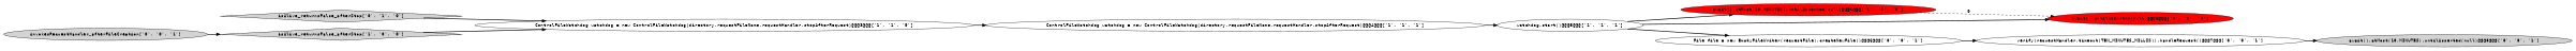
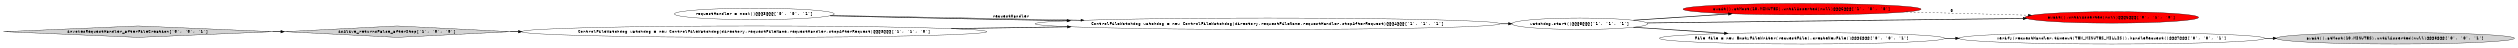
  digraph {
    fontname="DejaVu Sans Mono"
    rankdir=LR
    node [fillcolor=white fontname="DejaVu Sans Mono" shape=ellipse style=filled]
    edge [fontname="DejaVu Sans Mono" style=bold]
    n1 [fillcolor=lightgray label="isAlive_returnsFalse_afterStop['1', '0', '0']" shape=diamond]
    n2 [label="ControlFileWatchdog watchdog = new ControlFileWatchdog(directory,requestFileName,requestHandler,stopAfterRequest)@@@3@@@['1', '1', '0']"]
    n3 [label="ControlFileWatchdog watchdog = new ControlFileWatchdog(directory,requestFileName,requestHandler,stopAfterRequest)@@@4@@@['1', '1', '1']"]
    n4 [fillcolor=red label="await().atMost(10,MINUTES).untilAsserted(null)@@@6@@@['1', '0', '0']"]
    n5 [fillcolor=red label="await().untilAsserted(null)@@@6@@@['0', '1', '0']"]
-   n6 [fillcolor=lightgray label="isAlive_returnsFalse_afterStop['0', '1', '0']" shape=diamond]
    n7 [fillcolor=lightgray label="await().atMost(10,MINUTES).untilAsserted(null)@@@8@@@['0', '0', '1']"]
+   n8 [label="requestHandler = mock()@@@3@@@['0', '0', '1']"]
    n9 [label="watchdog.start()@@@5@@@['1', '1', '1']"]
    n10 [label="verify(requestHandler,timeout(TEN_MINUTES_MILLIS)).handleRequest()@@@7@@@['0', '0', '1']"]
    n11 [label="File file = new EmptyFileWriter(requestFile).createNewFile()@@@6@@@['0', '0', '1']"]
-   n12 [fillcolor=lightgray label="invokesRequestHandler_afterFileCreation['0', '0', '1']"]
+   n12 [fillcolor=lightgray label="invokesRequestHandler_afterFileCreation['0', '0', '1']" shape=diamond]
    n1 -> n2
    n2 -> n3
    n3 -> n9
    n4 -> n5 [label=0 style=dashed]
-   n6 -> n2
+   n8 -> n3 [label=requestHandler style=solid]
+   n8 -> n3
    n9 -> n4
    n9 -> n5
    n9 -> n11
    n10 -> n7
    n11 -> n10
    n12 -> n1
  }
